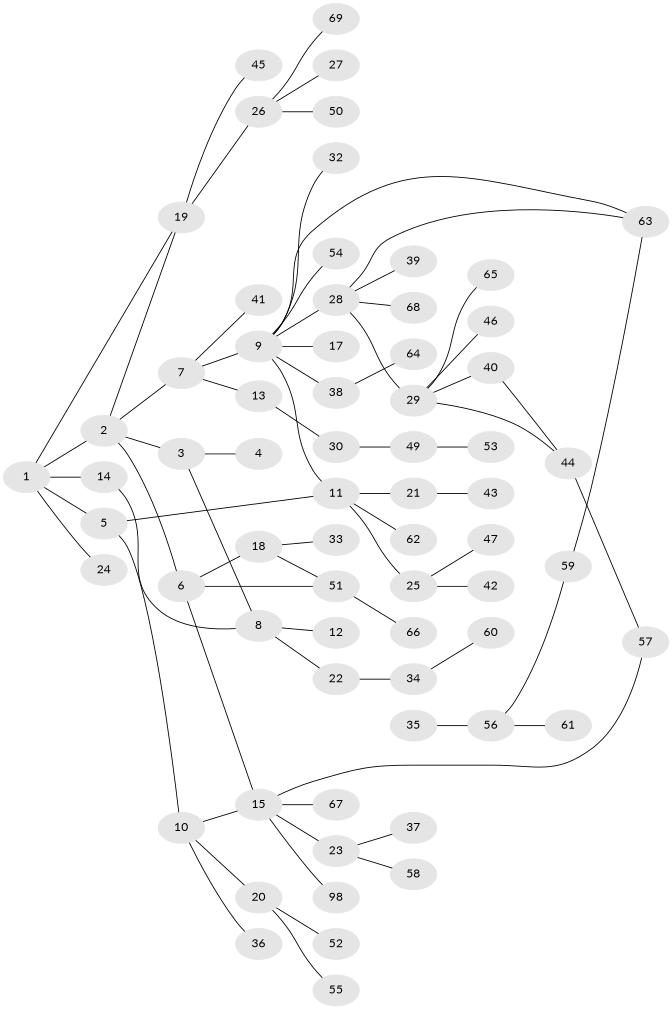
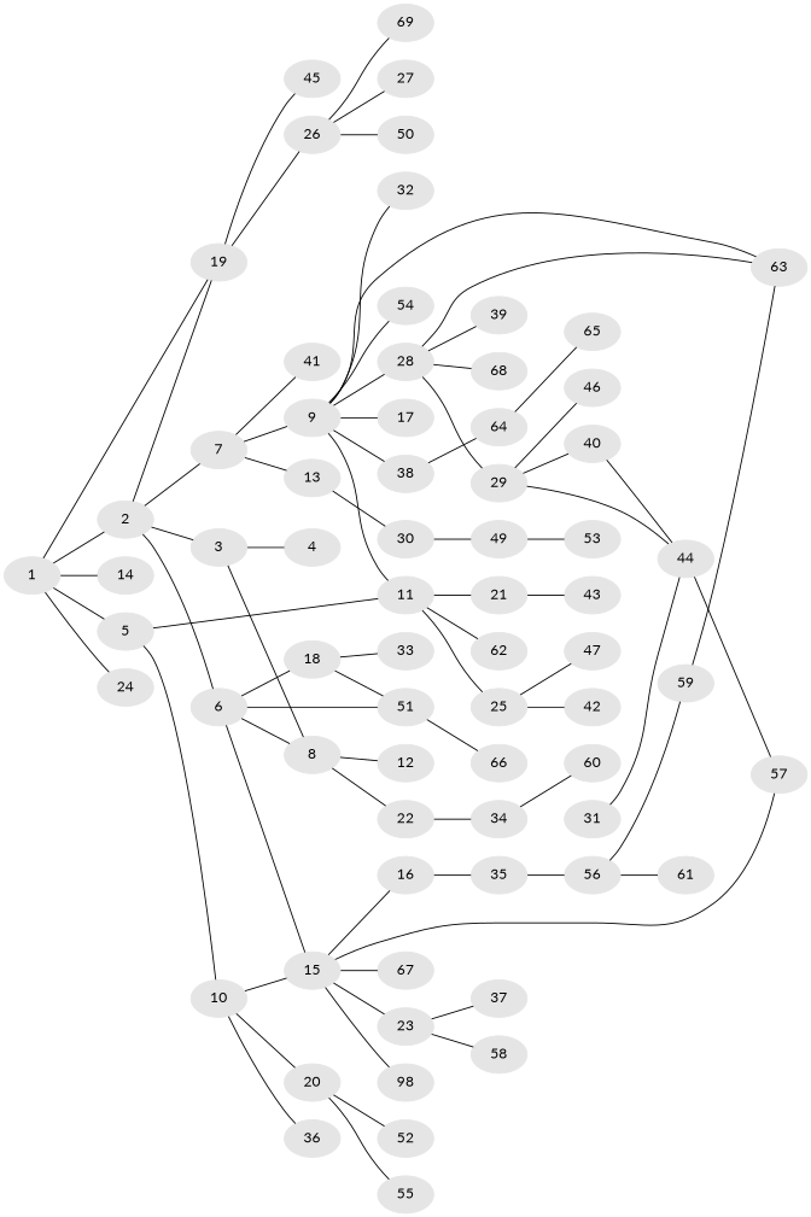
  graph {
    fontname=Lato
    rankdir=LR
    node [color=gray90 fontname=Lato style=filled]
    edge [fontname=Lato]
    1
    2
    5
    14
    19
    24
    3
    6
    7
    10
    11
    26
    45
    4
    8
    15
    18
    51
    9
    13
    41
    12
    22
    20
    36
    21
    25
    62
+   16
    23
    n31 [label=98]
    57
    67
    33
    66
    17
    28
    32
    38
    54
    63
    30
    34
    29
    39
    68
    64
    52
    55
    43
    42
    47
    49
    35
    37
    58
    56
    27
    50
    69
    60
    40
    46
    44
+   31
    53
    59
    61
    65
    1 -- 2
    1 -- 5
    1 -- 14
    1 -- 19
    1 -- 24
    2 -- 19
    2 -- 3
    2 -- 6
    2 -- 7
    5 -- 10
    5 -- 11
    19 -- 26
    19 -- 45
    3 -- 4
    3 -- 8
-   14 -- 8
+   6 -- 8
    6 -- 15
    6 -- 18
    6 -- 51
    7 -- 9
    7 -- 13
    7 -- 41
    10 -- 15
    10 -- 20
    10 -- 36
    11 -- 21
    11 -- 25
    11 -- 62
    26 -- 27
    26 -- 50
    26 -- 69
    8 -- 12
    8 -- 22
+   15 -- 16
    15 -- 23
    15 -- n31
    15 -- 57
    15 -- 67
    18 -- 51
    18 -- 33
    51 -- 66
    9 -- 11
    9 -- 17
    9 -- 28
    9 -- 32
    9 -- 38
    9 -- 54
    9 -- 63
    13 -- 30
    22 -- 34
    20 -- 52
    20 -- 55
    21 -- 43
    25 -- 42
    25 -- 47
+   16 -- 35
    23 -- 37
    23 -- 58
    28 -- 63
    28 -- 29
    28 -- 39
    28 -- 68
    38 -- 64
    30 -- 49
    34 -- 60
    29 -- 40
    29 -- 46
    29 -- 44
-   29 -- 65
+   64 -- 65
    49 -- 53
    35 -- 56
    56 -- 59
    56 -- 61
    40 -- 44
    44 -- 57
+   31 -- 44
    59 -- 63
  }
